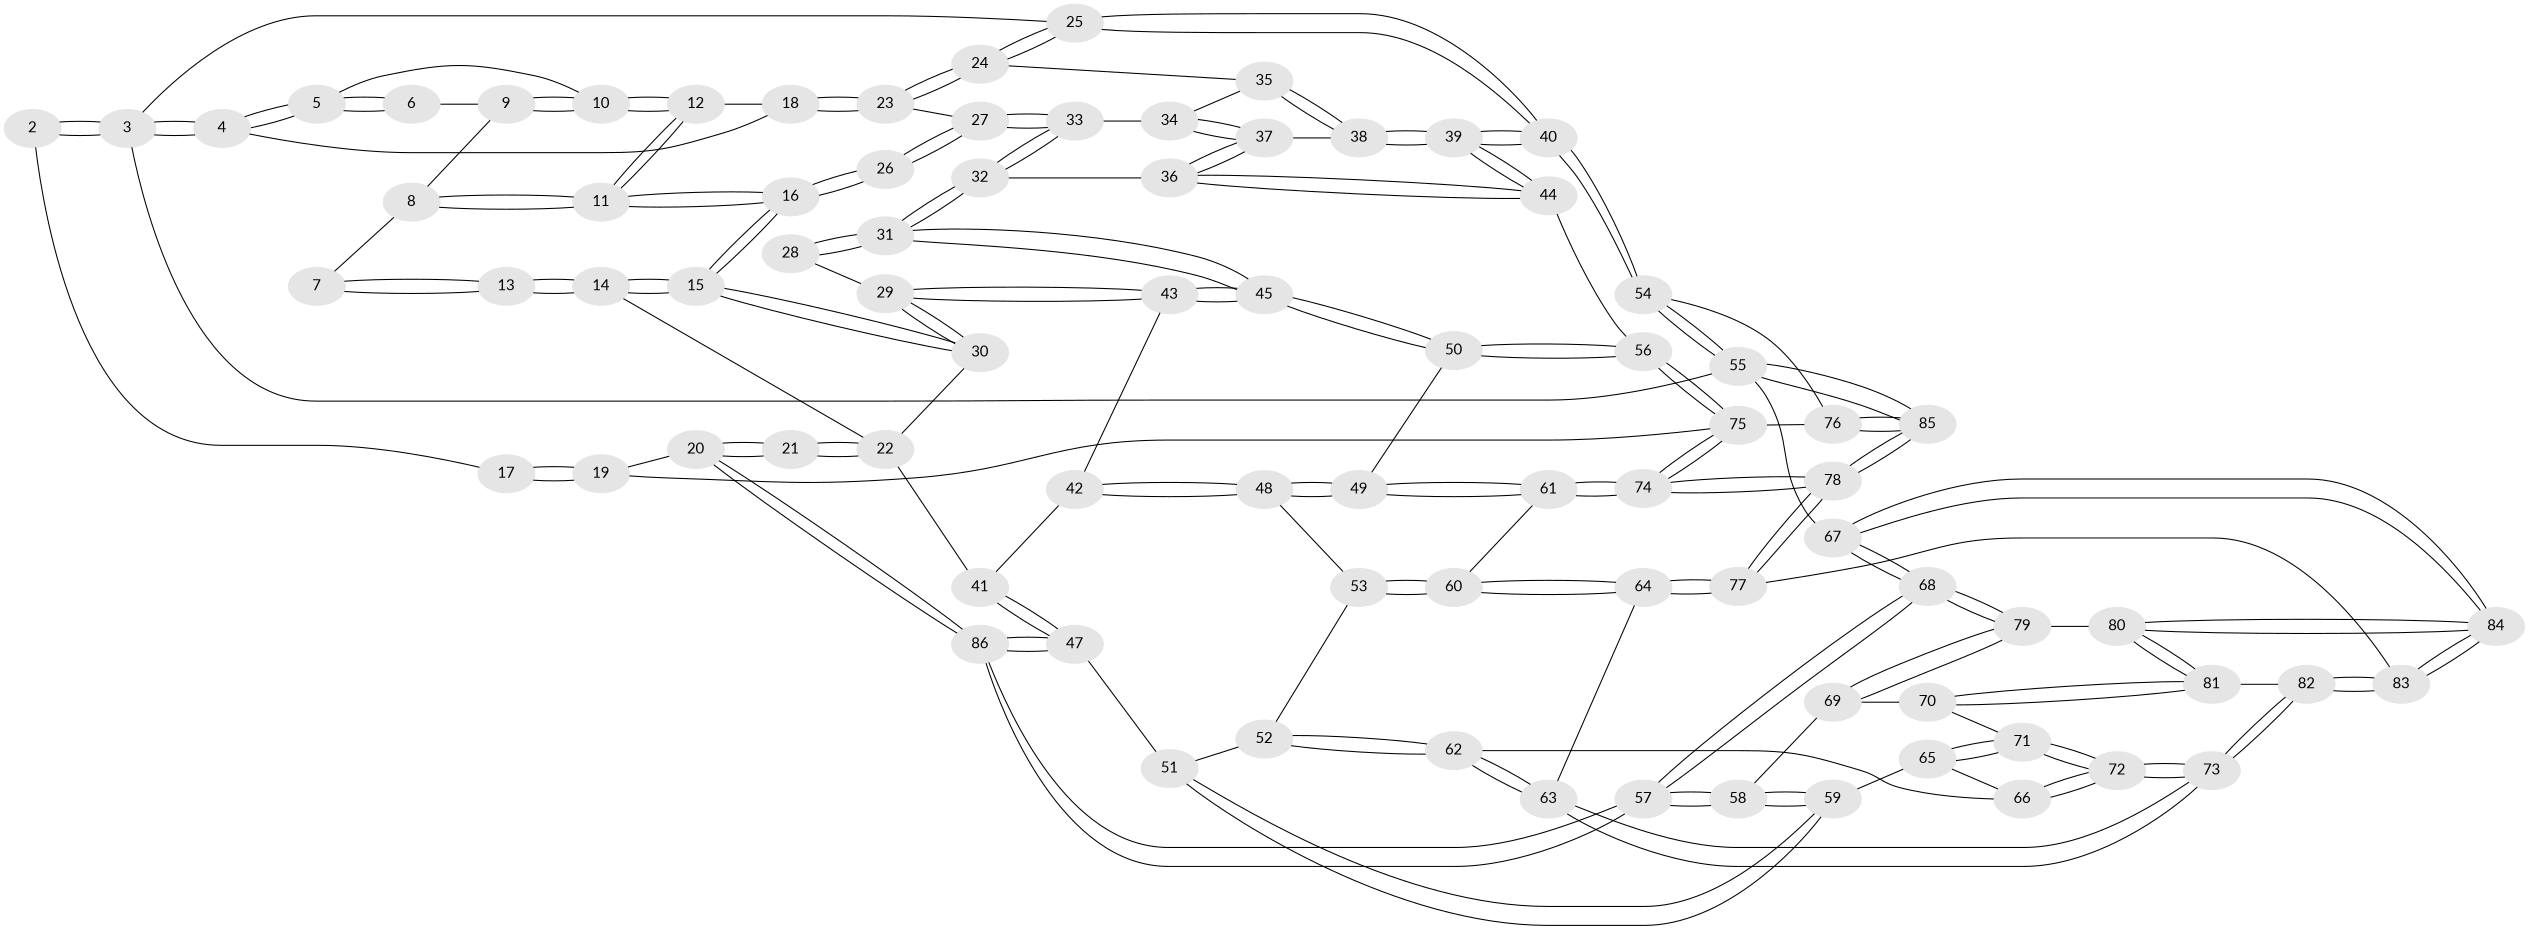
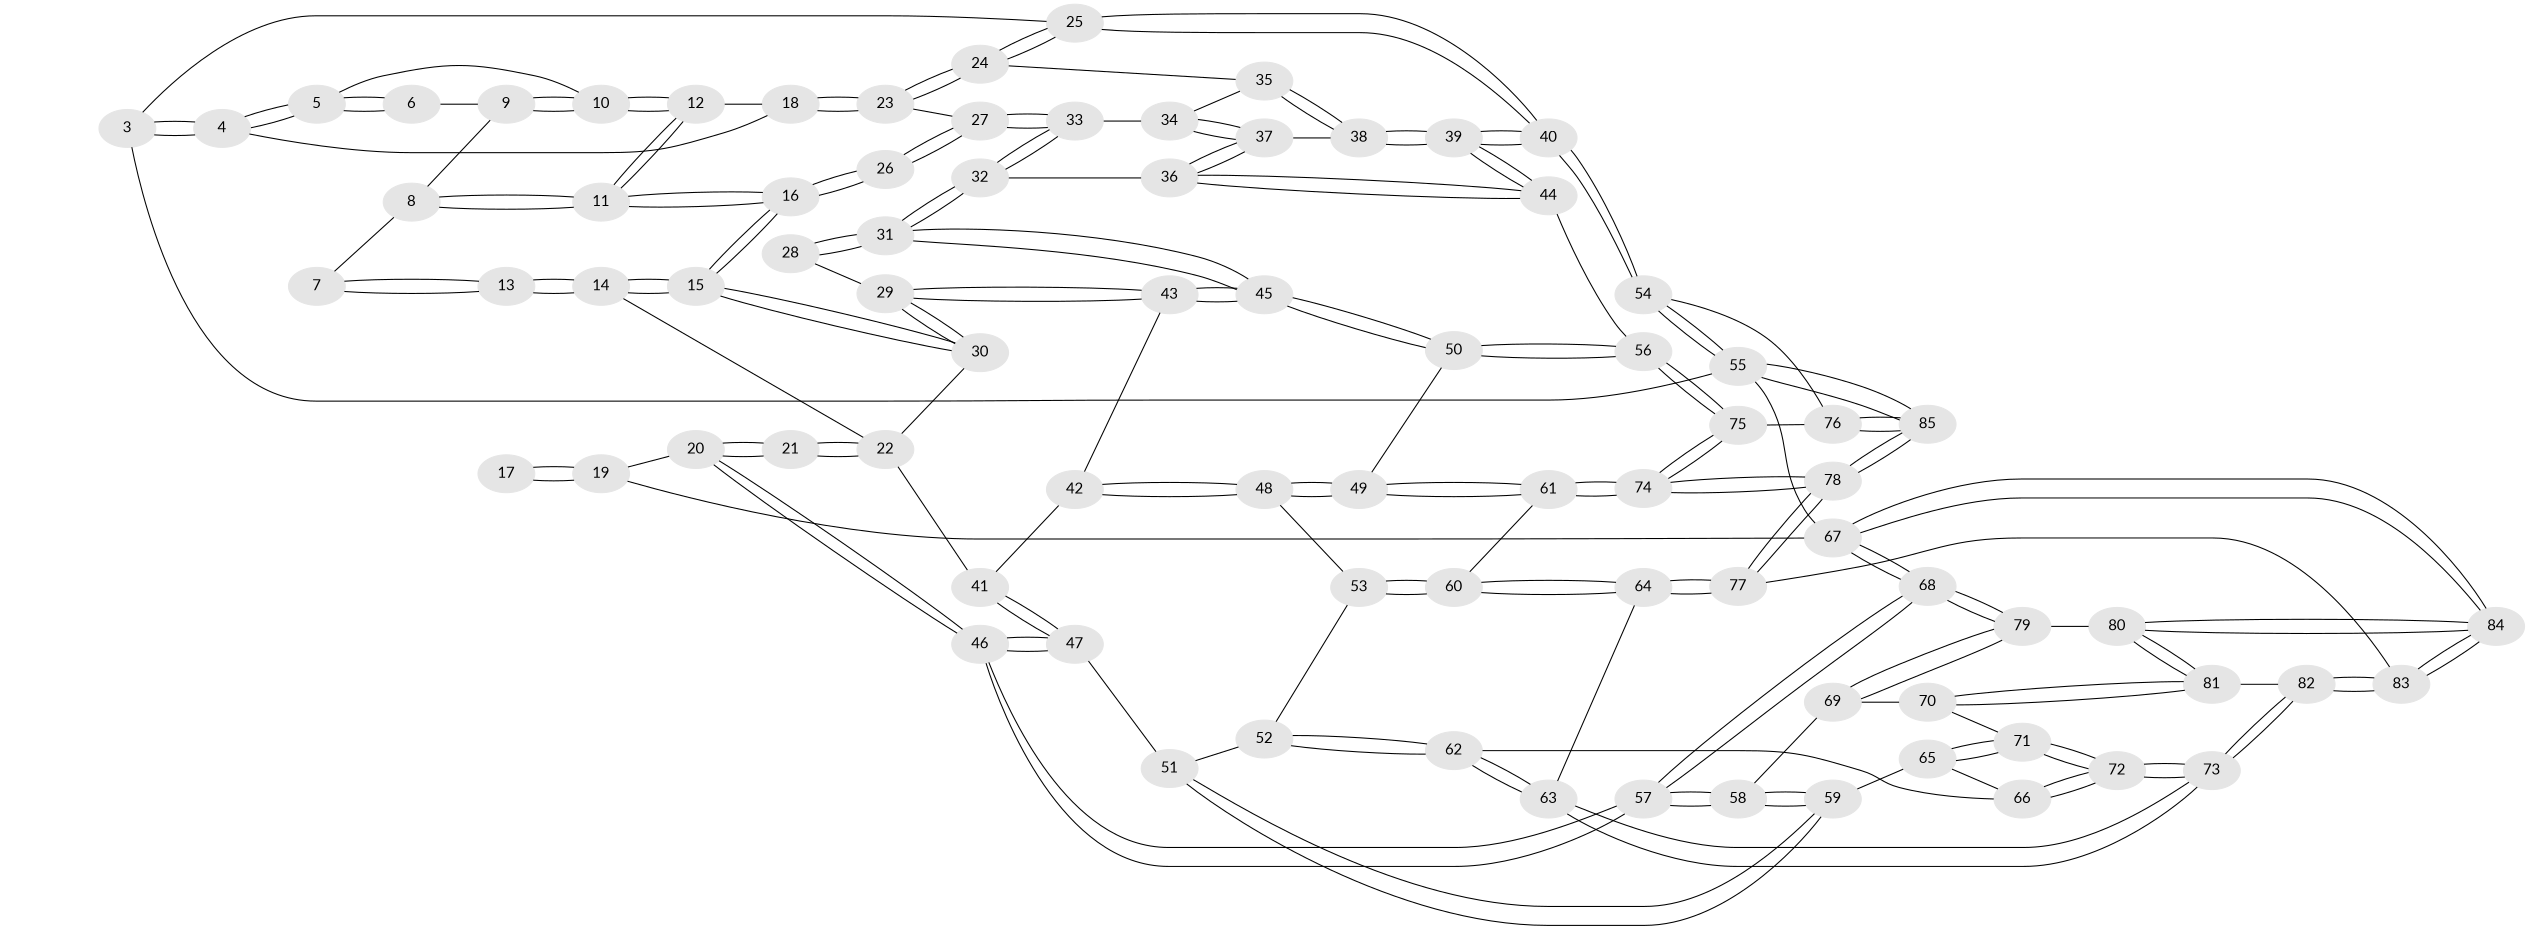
  graph {
    fontname=Lato
    rankdir=LR
    node [color=gray90 fontname=Lato style=filled]
    edge [fontname=Lato]
-   2
    3
    17
    7
    8
    13
    55
    4
    25
    19
    67
    85
    5
    18
    40
    6
    10
    23
    9
    12
    11
    14
    16
    26
    15
    22
    30
    41
    27
    20
    24
    21
-   46 [label=86]
+   46
    68
    84
    47
    57
    42
    35
    33
    38
    54
    34
    28
    29
    31
    43
    32
    45
    36
    50
    37
    44
    39
    56
    76
    48
    51
    49
    53
    75
    58
    52
    59
    61
    60
    74
    62
    65
    63
    66
    64
    69
    79
    70
    71
    77
    78
    73
    72
    82
    83
    80
    81
-   2 -- 3
-   2 -- 3
-   2 -- 17
    3 -- 55
    3 -- 4
    3 -- 4
    3 -- 25
    17 -- 19
    17 -- 19
    7 -- 8
    7 -- 13
    7 -- 13
    8 -- 9
    8 -- 11
    8 -- 11
    13 -- 14
    13 -- 14
    55 -- 67
    55 -- 85
    55 -- 85
    4 -- 5
    4 -- 5
    4 -- 18
    25 -- 40
    25 -- 40
-   19 -- 75
+   19 -- 67
    19 -- 20
    67 -- 68
    67 -- 68
    67 -- 84
    67 -- 84
    5 -- 6
    5 -- 6
    5 -- 10
    18 -- 23
    18 -- 23
    40 -- 54
    40 -- 54
    6 -- 9
    10 -- 12
    10 -- 12
    23 -- 27
    23 -- 24
    23 -- 24
    9 -- 10
    9 -- 10
    12 -- 18
    11 -- 12
    11 -- 12
    11 -- 16
    11 -- 16
    14 -- 15
    14 -- 15
    14 -- 22
    16 -- 26
    16 -- 26
    26 -- 27
    26 -- 27
    15 -- 16
    15 -- 16
    15 -- 30
    15 -- 30
    22 -- 30
    22 -- 41
    41 -- 47
    41 -- 47
    41 -- 42
    27 -- 33
    27 -- 33
    20 -- 21
    20 -- 21
    20 -- 46
    20 -- 46
    24 -- 25
    24 -- 25
    24 -- 35
    21 -- 22
    21 -- 22
    46 -- 47
    46 -- 47
    46 -- 57
    46 -- 57
    68 -- 79
    68 -- 79
    47 -- 51
    57 -- 68
    57 -- 68
    57 -- 58
    57 -- 58
    42 -- 43
    42 -- 48
    42 -- 48
    35 -- 38
    35 -- 38
    33 -- 34
    38 -- 39
    38 -- 39
    54 -- 55
    54 -- 55
    54 -- 76
    34 -- 35
    34 -- 37
    34 -- 37
    28 -- 29
    28 -- 31
    28 -- 31
    29 -- 30
    29 -- 30
    29 -- 43
    29 -- 43
    31 -- 32
    31 -- 32
    31 -- 45
    31 -- 45
    43 -- 45
    43 -- 45
    32 -- 33
    32 -- 33
    32 -- 36
    45 -- 50
    45 -- 50
    36 -- 37
    36 -- 37
    36 -- 44
    36 -- 44
    50 -- 56
    50 -- 56
    37 -- 38
    44 -- 56
    39 -- 40
    39 -- 40
    39 -- 44
    39 -- 44
    56 -- 75
    56 -- 75
    76 -- 85
    76 -- 85
    48 -- 49
    48 -- 49
    48 -- 53
    51 -- 52
    51 -- 59
    51 -- 59
    49 -- 50
    49 -- 61
    49 -- 61
    53 -- 60
    53 -- 60
    75 -- 76
    58 -- 59
    58 -- 59
    58 -- 69
    52 -- 53
    52 -- 62
    52 -- 62
    59 -- 65
    61 -- 74
    61 -- 74
    60 -- 61
    60 -- 64
    60 -- 64
    74 -- 75
    74 -- 75
    74 -- 78
    74 -- 78
    62 -- 63
    62 -- 63
    62 -- 66
    65 -- 66
    65 -- 71
    65 -- 71
    63 -- 64
    63 -- 73
    63 -- 73
    66 -- 72
    66 -- 72
    64 -- 77
    64 -- 77
    69 -- 79
    69 -- 79
    69 -- 70
    79 -- 80
    70 -- 71
    70 -- 81
    70 -- 81
    71 -- 72
    71 -- 72
    77 -- 78
    77 -- 78
    77 -- 83
    78 -- 85
    78 -- 85
    73 -- 82
    73 -- 82
    72 -- 73
    72 -- 73
    82 -- 83
    82 -- 83
    83 -- 84
    83 -- 84
    80 -- 84
    80 -- 84
    80 -- 81
    80 -- 81
    81 -- 82
  }
